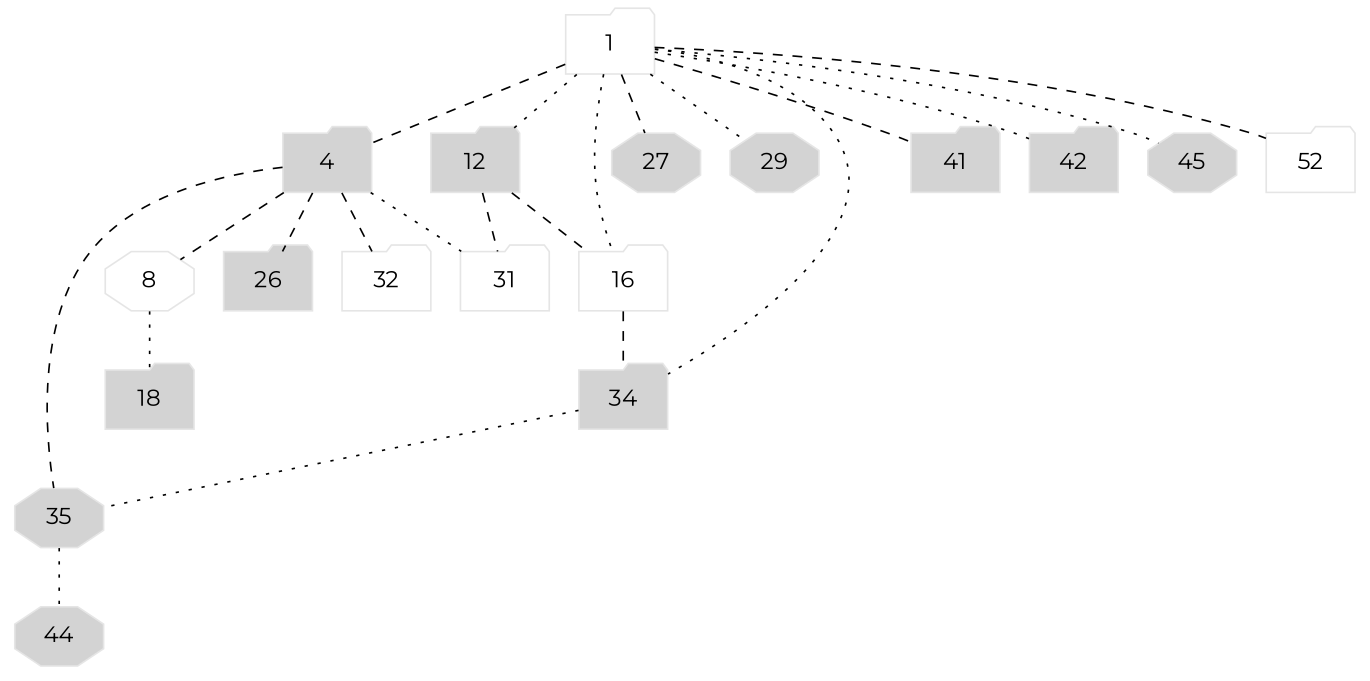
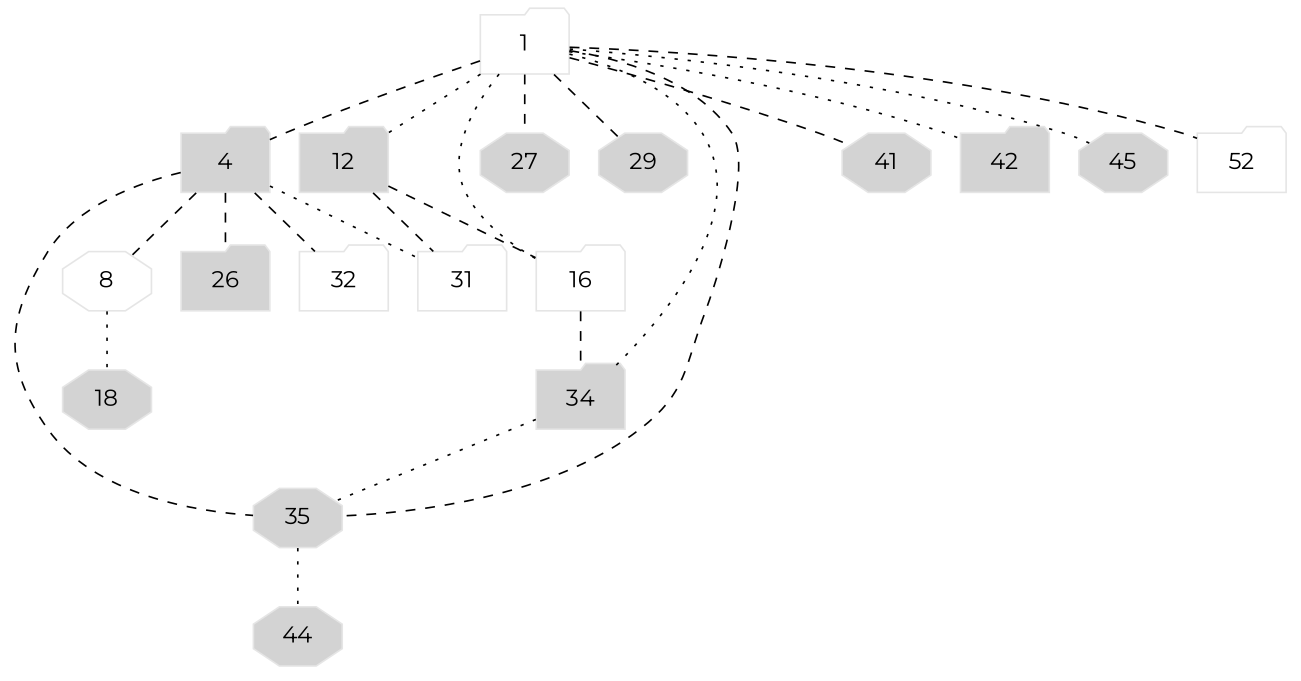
  graph {
    fontname=Montserrat
    node [color=gray90 fillcolor=lightgrey fontname=Montserrat shape=folder style=filled]
    edge [fontname=Montserrat style=dashed]
    1 [fillcolor=white super="+33+2+6+13"]
    4 [super="+5+11+7+9"]
    12 [super="+22+19"]
    16 [fillcolor=white super="+17"]
    27 [shape=octagon]
    29 [shape=octagon]
    34 [super="+37"]
    35 [shape=octagon super="+38"]
-   41 [super="+53"]
+   41 [shape=octagon super="+53"]
    42 [super="+48"]
    45 [shape=octagon]
    52 [fillcolor=white]
    8 [fillcolor=white shape=octagon super="+36+39+46+25"]
    26 [super="+28+40"]
    31 [fillcolor=white]
    32 [fillcolor=white]
    44 [shape=octagon]
-   18 [super="+51"]
+   18 [shape=octagon super="+51"]
    1 -- 4 [weight=3]
    1 -- 12 [style=dotted weight=2]
    1 -- 16 [style=dotted weight=2]
    1 -- 27
-   1 -- 29 [style=dotted]
+   1 -- 29
    1 -- 34 [style=dotted]
+   1 -- 35
    1 -- 41
    1 -- 42 [style=dotted]
    1 -- 45 [style=dotted]
    1 -- 52
    4 -- 35 [weight=2]
    4 -- 8 [weight=2]
    4 -- 26
    4 -- 31 [style=dotted]
    4 -- 32
    12 -- 16
    12 -- 31
    16 -- 34
    34 -- 35 [style=dotted]
    35 -- 44 [style=dotted]
    8 -- 18 [style=dotted]
  }
